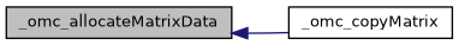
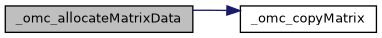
  digraph {
    rankdir=LR
    node [color=black fontname=Helvetica fontsize=10 shape=record style=filled]
    n1 [fillcolor=grey75 fontcolor=black height=0.2 label=_omc_allocateMatrixData width=0.4]
    n2 [fillcolor=white height=0.2 label=_omc_copyMatrix width=0.4]
-   n1 -> n2 [color=midnightblue dir=back fontname=Helvetica fontsize=10 labelfontname=Helvetica labelfontsize=10 style=solid]
+   n2 -> n1 [color=midnightblue dir=back fontname=Helvetica fontsize=10 labelfontname=Helvetica labelfontsize=10 style=solid]
  }
